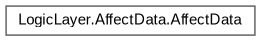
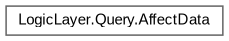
  digraph {
    rankdir=LR
    fontname="Liberation Sans"
-   n1 [color=grey40 fillcolor=white fontname="Liberation Sans" fontsize=10 height=0.2 label="LogicLayer.AffectData.AffectData" shape=box style=filled width=0.4]
+   n1 [color=grey40 fillcolor=white fontname="Liberation Sans" fontsize=10 height=0.2 label="LogicLayer.Query.AffectData" shape=box style=filled width=0.4]
  }
